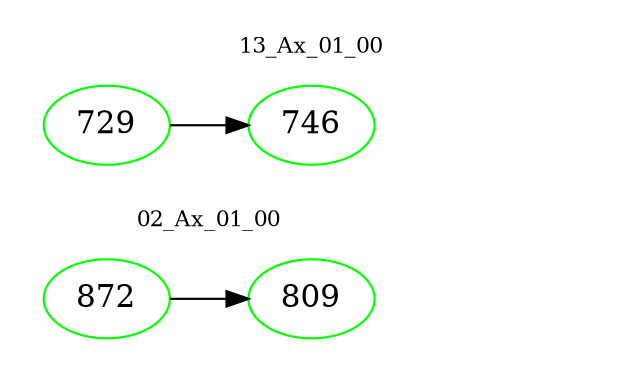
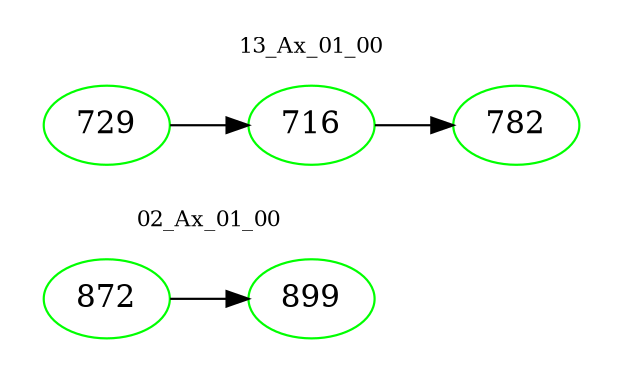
  digraph {
    rankdir=LR
    node [color=green]
    edge [color=black]
    n1 [label=872]
-   n2 [label=809]
-   n3 [label=746]
+   n2 [label=899]
+   n3 [label=716]
    n4 [label=729]
+   n5 [label=782]
    subgraph cluster_1 {
      color=white
      fontsize=10
      label="02_Ax_01_00"
      n1
      n2
    }
    subgraph cluster_2 {
      color=white
      fontsize=10
      label="13_Ax_01_00"
      n3
      n4
+     n5
    }
    n1 -> n2
+   n3 -> n5
    n4 -> n3
  }
